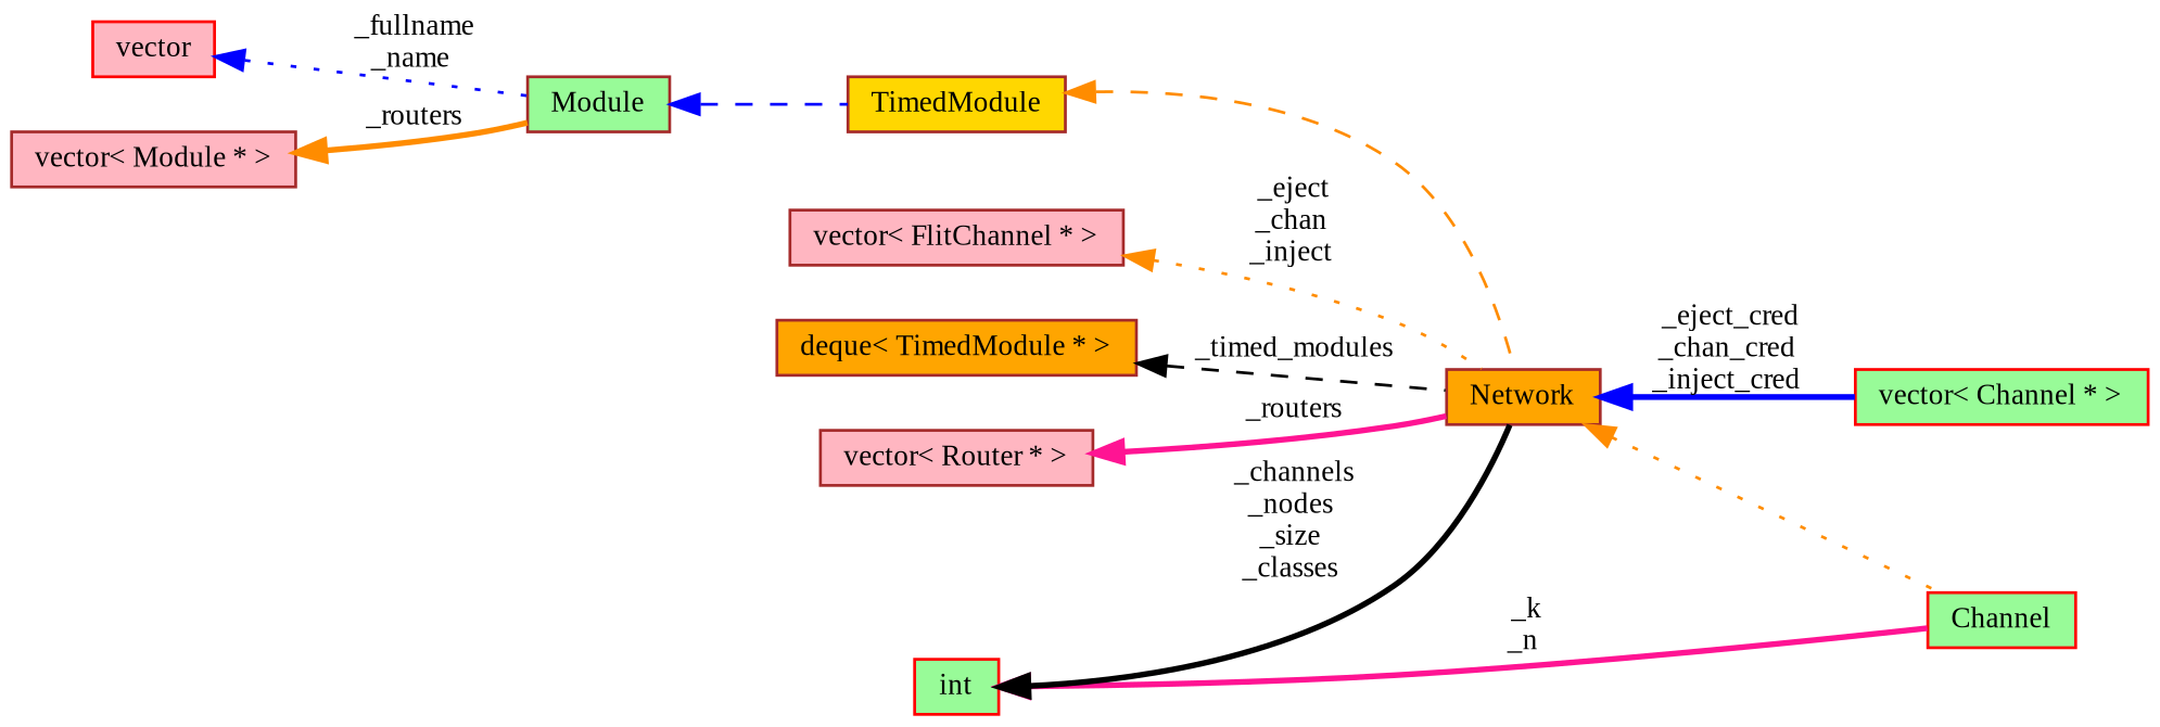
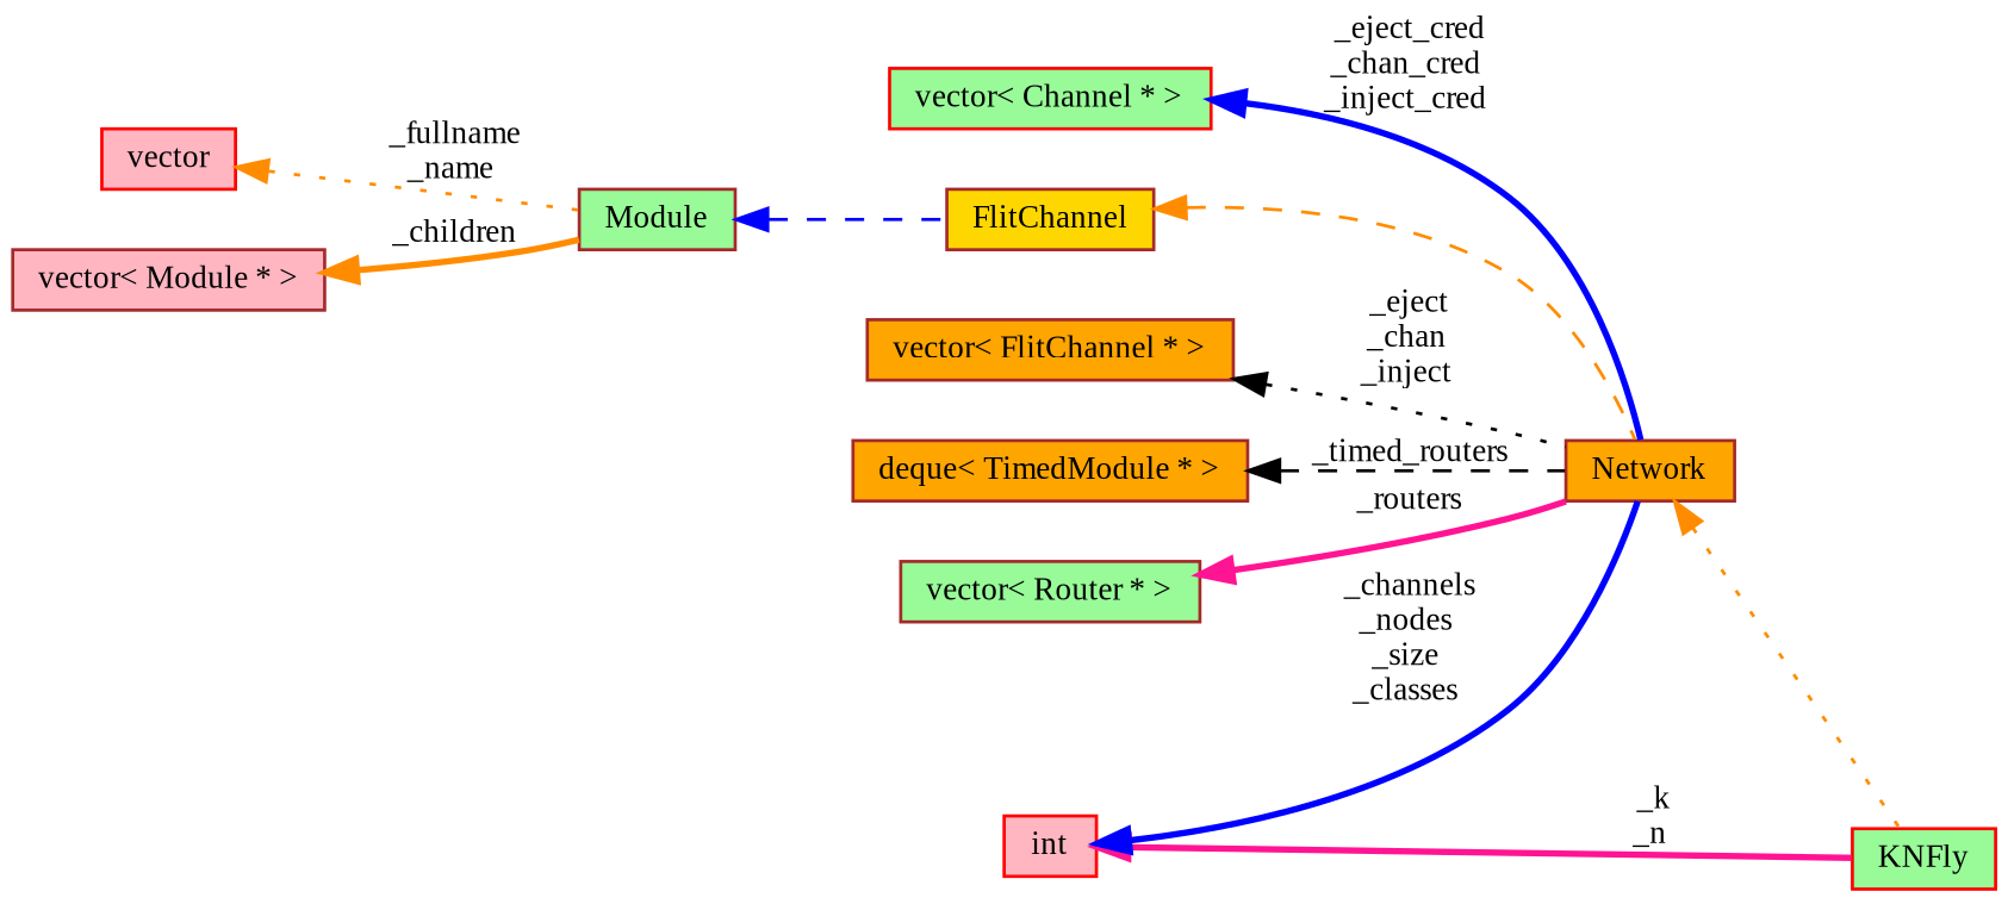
  digraph {
    fontname="Liberation Serif"
    rankdir=LR
    node [color=brown fillcolor=palegreen fontname="Liberation Serif" fontsize=10 shape=record style=filled]
    edge [color=darkorange dir=back fontname="Liberation Serif" fontsize=10 labelfontname=FreeSans labelfontsize=10 style=bold]
-   n1 [color=red fontcolor=black height=0.2 label=Channel width=0.4]
+   n1 [color=red fontcolor=black height=0.2 label=KNFly width=0.4]
    n2 [fillcolor=orange height=0.2 label=Network width=0.4]
-   n3 [fillcolor=gold height=0.2 label=TimedModule width=0.4]
+   n3 [fillcolor=gold height=0.2 label=FlitChannel width=0.4]
    n4 [height=0.2 label=Module width=0.4]
    n5 [color=red fillcolor=lightpink height=0.2 label=vector width=0.4]
    n6 [fillcolor=lightpink height=0.2 label="vector\< Module * \>" width=0.4]
-   n7 [fillcolor=lightpink height=0.2 label="vector\< FlitChannel * \>" width=0.4]
+   n7 [fillcolor=orange height=0.2 label="vector\< FlitChannel * \>" width=0.4]
    n8 [fillcolor=orange height=0.2 label="deque\< TimedModule * \>" width=0.4]
-   n9 [fillcolor=lightpink height=0.2 label="vector\< Router * \>" width=0.4]
-   n10 [color=red height=0.2 label=int width=0.4]
+   n9 [height=0.2 label="vector\< Router * \>" width=0.4]
+   n10 [color=red fillcolor=lightpink height=0.2 label=int width=0.4]
    n11 [color=red height=0.2 label="vector\< Channel * \>" width=0.4]
    n2 -> n1 [style=dotted]
    n3 -> n2 [style=dashed]
    n4 -> n3 [color=blue style=dashed]
-   n5 -> n4 [color=blue label=" _fullname\n_name" style=dotted]
-   n6 -> n4 [label=" _routers"]
-   n7 -> n2 [label=" _eject\n_chan\n_inject" style=dotted]
-   n8 -> n2 [color=black label=" _timed_modules" style=dashed]
+   n5 -> n4 [label=" _fullname\n_name" style=dotted]
+   n6 -> n4 [label=" _children"]
+   n7 -> n2 [color=black label=" _eject\n_chan\n_inject" style=dotted]
+   n8 -> n2 [color=black label=" _timed_routers" style=dashed]
    n9 -> n2 [color=deeppink label=" _routers"]
    n10 -> n1 [color=deeppink label=" _k\n_n"]
-   n10 -> n2 [color=black label=" _channels\n_nodes\n_size\n_classes"]
-   n2 -> n11 [color=blue label=" _eject_cred\n_chan_cred\n_inject_cred"]
+   n10 -> n2 [color=blue label=" _channels\n_nodes\n_size\n_classes"]
+   n11 -> n2 [color=blue label=" _eject_cred\n_chan_cred\n_inject_cred"]
  }
